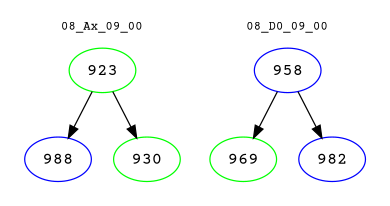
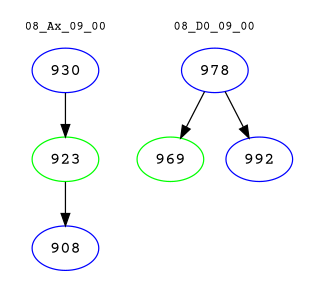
  digraph {
    fontname="Courier Prime"
    node [color=green fontname="Courier Prime"]
    edge [color=black fontname="Courier Prime"]
    n1 [label=923]
-   n2 [color=blue label=988]
-   n3 [label=930]
-   n4 [color=blue label=958]
+   n2 [color=blue label=908]
+   n3 [color=blue label=930]
+   n4 [color=blue label=978]
    n5 [label=969]
-   n6 [color=blue label=982]
+   n6 [color=blue label=992]
    subgraph cluster_1 {
      color=white
      fontsize=10
      label="08_Ax_09_00"
      n1
      n2
      n3
    }
    subgraph cluster_2 {
      color=white
      fontsize=10
      label="08_D0_09_00"
      n4
      n5
      n6
    }
    n1 -> n2
-   n1 -> n3
+   n3 -> n1
    n4 -> n5
    n4 -> n6
  }
